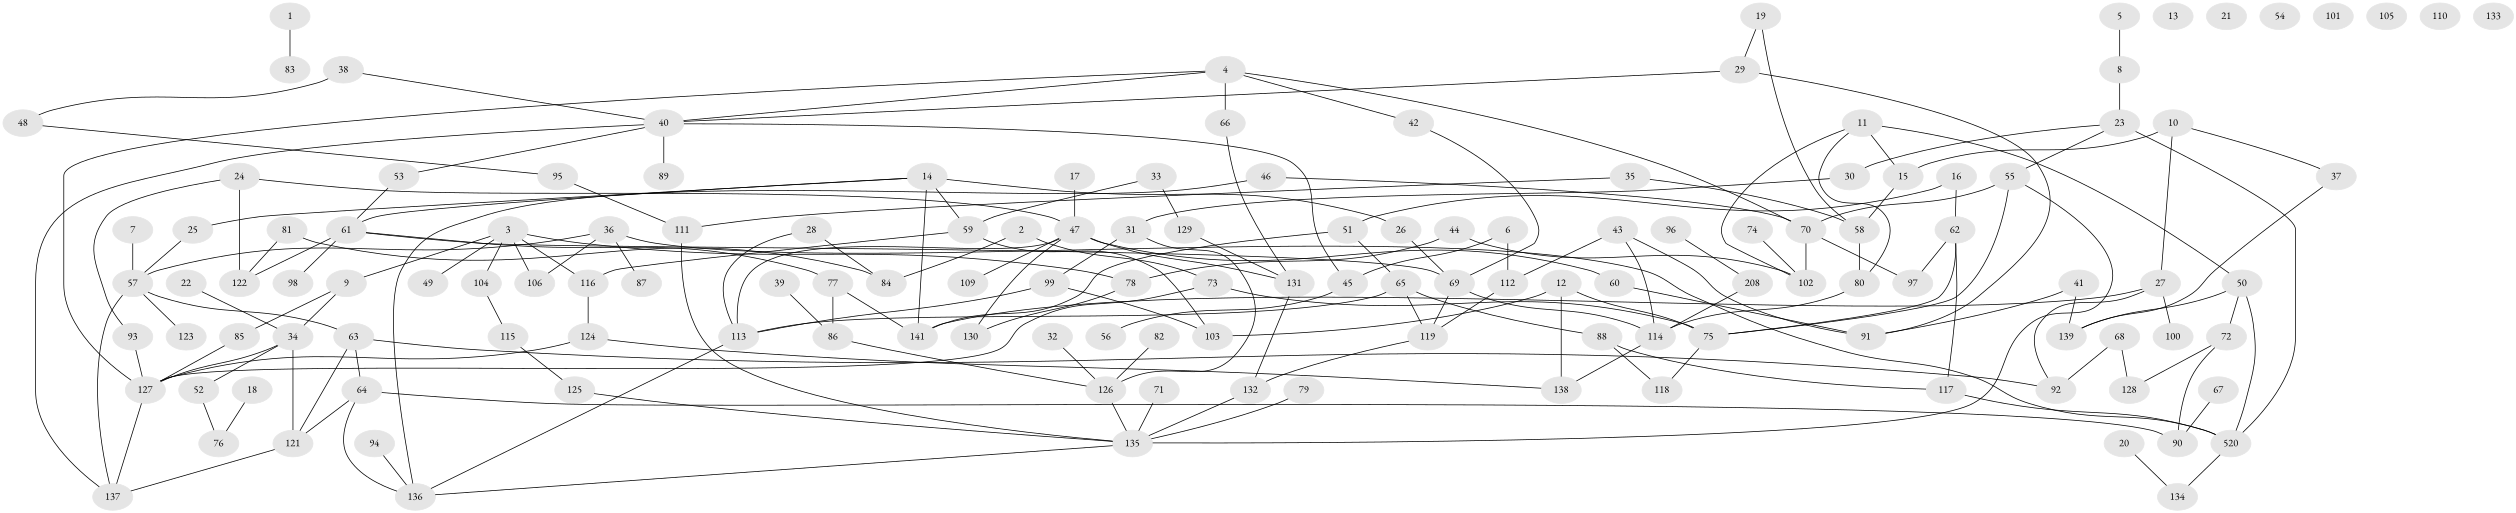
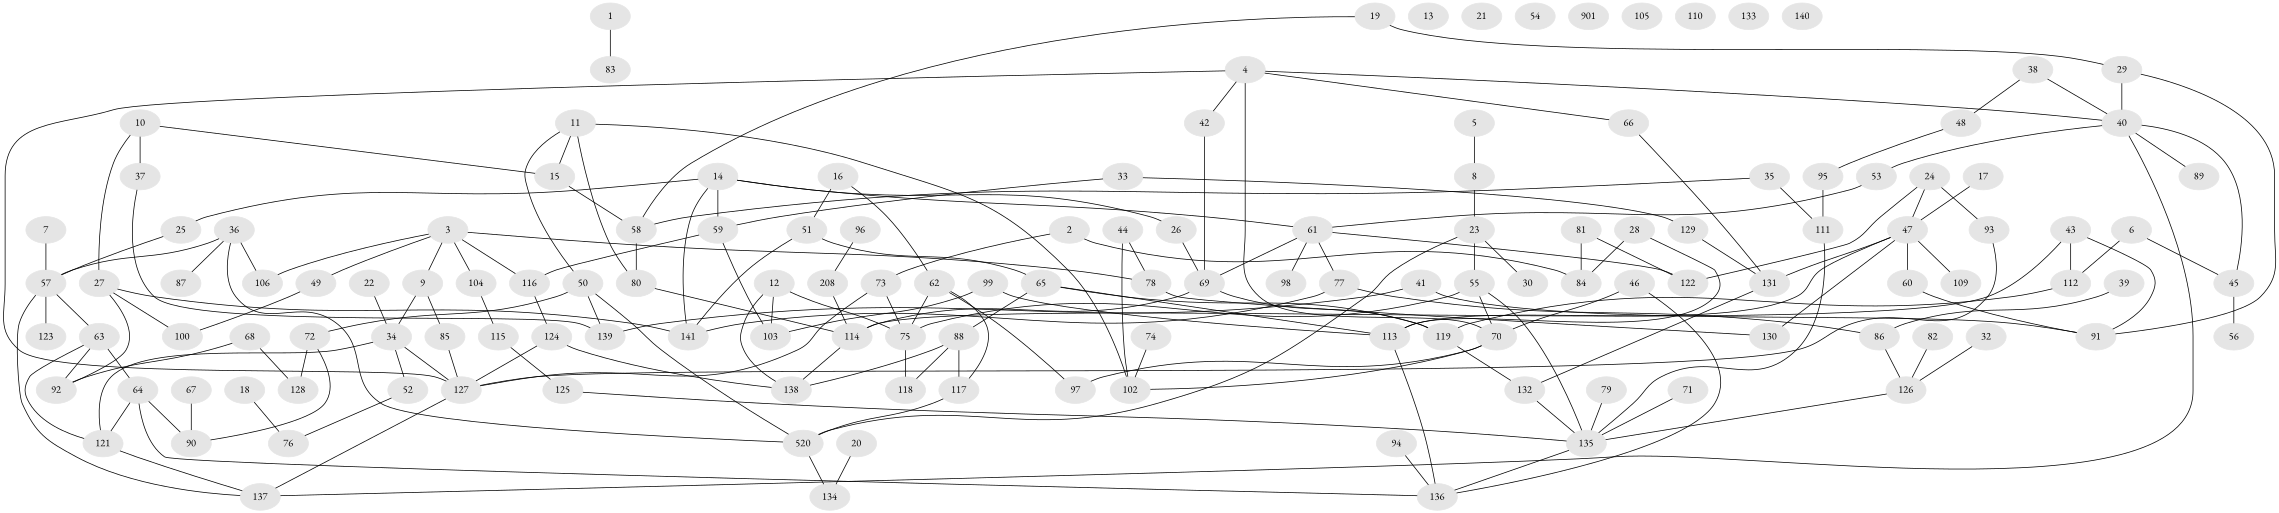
  graph {
    fontname="EB Garamond"
    node [color=gray90 fontname="EB Garamond" style=filled]
    edge [fontname="EB Garamond"]
    1
    83
    2
    73
    84
    127
    75
    3
    9
    49
    78
    104
    106
    116
    34
    85
    100
    130
    115
    124
    4
    40
    42
    66
    70
    45
    53
    89
    137
    69
    131
    102
    97
    5
    8
    23
    86
    126
    6
    112
    56
    119
    7
    57
    63
    123
    30
    55
    n49 [label=520]
    52
    121
    10
    15
    27
    37
    58
    141
    92
    139
    11
    50
    80
    72
    114
    12
    103
    138
    118
    13
    14
    25
    26
    59
    61
    122
    77
    98
    16
    51
    62
    65
    117
    17
    47
    113
    60
    109
    18
    76
    19
    29
    91
    20
    134
    21
    22
-   31
    135
    24
    93
    28
    136
    99
    32
    33
    129
    35
    111
    36
    87
    38
    48
    95
    39
    41
    43
    44
    46
    132
    90
    128
    88
    54
    64
    67
    68
    71
    74
    79
    81
    82
    94
    n133 [label=208]
    96
-   101
+   101 [label=901]
    125
    105
    110
    133
+   140
    1 -- 83
    2 -- 73
    2 -- 84
    73 -- 127
    73 -- 75
    127 -- 137
    75 -- 118
    3 -- 9
    3 -- 49
    3 -- 78
    3 -- 104
    3 -- 106
    3 -- 116
    9 -- 34
    9 -- 85
+   49 -- 100
    78 -- 130
    104 -- 115
    116 -- 124
    34 -- 127
    34 -- 52
    34 -- 121
    85 -- 127
    115 -- 125
    124 -- 127
    124 -- 138
    4 -- 127
    4 -- 40
    4 -- 42
    4 -- 66
    4 -- 70
    40 -- 45
    40 -- 53
    40 -- 89
    40 -- 137
    42 -- 69
    66 -- 131
    70 -- 102
    70 -- 97
    45 -- 56
    53 -- 61
    69 -- 119
    69 -- 114
    131 -- 132
    5 -- 8
    8 -- 23
    23 -- 30
    23 -- 55
    23 -- n49
    86 -- 126
    126 -- 135
    6 -- 45
    6 -- 112
    112 -- 119
    119 -- 132
    7 -- 57
    57 -- 137
    57 -- 63
    57 -- 123
    63 -- 121
    63 -- 92
    63 -- 64
-   30 -- 31
    55 -- 75
    55 -- 70
    55 -- 135
    n49 -- 134
    52 -- 76
    121 -- 137
    10 -- 15
    10 -- 27
    10 -- 37
    15 -- 58
    27 -- 100
    27 -- 141
    27 -- 92
    37 -- 139
    58 -- 80
    11 -- 102
    11 -- 15
    11 -- 50
    11 -- 80
    50 -- n49
    50 -- 139
    50 -- 72
    80 -- 114
    72 -- 90
    72 -- 128
    114 -- 138
    12 -- 75
    12 -- 103
    12 -- 138
    14 -- 141
    14 -- 25
    14 -- 26
    14 -- 59
    14 -- 61
    25 -- 57
    26 -- 69
    59 -- 116
    59 -- 103
    61 -- 69
    61 -- 122
    61 -- 77
    61 -- 98
    77 -- 86
    77 -- 141
    16 -- 51
    16 -- 62
    51 -- 141
    51 -- 65
    62 -- 75
    62 -- 97
    62 -- 117
    65 -- 119
    65 -- 113
    65 -- 88
    117 -- n49
    17 -- 47
    47 -- 130
    47 -- 131
    47 -- 113
    47 -- 60
    47 -- 109
    113 -- 136
    60 -- 91
    18 -- 76
    19 -- 58
    19 -- 29
    29 -- 40
    29 -- 91
    20 -- 134
    22 -- 34
-   31 -- 126
-   31 -- 99
    135 -- 136
    24 -- 122
    24 -- 47
    24 -- 93
    93 -- 127
    28 -- 84
    28 -- 113
    99 -- 103
    99 -- 113
    32 -- 126
    33 -- 59
    33 -- 129
    129 -- 131
    35 -- 58
    35 -- 111
    111 -- 135
    36 -- 106
    36 -- 57
    36 -- n49
    36 -- 87
    38 -- 40
    38 -- 48
    48 -- 95
    95 -- 111
    39 -- 86
    41 -- 139
    41 -- 91
    43 -- 112
    43 -- 114
    43 -- 91
    44 -- 78
    44 -- 102
    46 -- 70
    46 -- 136
    132 -- 135
+   88 -- 138
    88 -- 118
    88 -- 117
    64 -- 121
    64 -- 136
    64 -- 90
    67 -- 90
    68 -- 92
    68 -- 128
    71 -- 135
    74 -- 102
    79 -- 135
    81 -- 84
    81 -- 122
    82 -- 126
    94 -- 136
    n133 -- 114
    96 -- n133
    125 -- 135
  }
